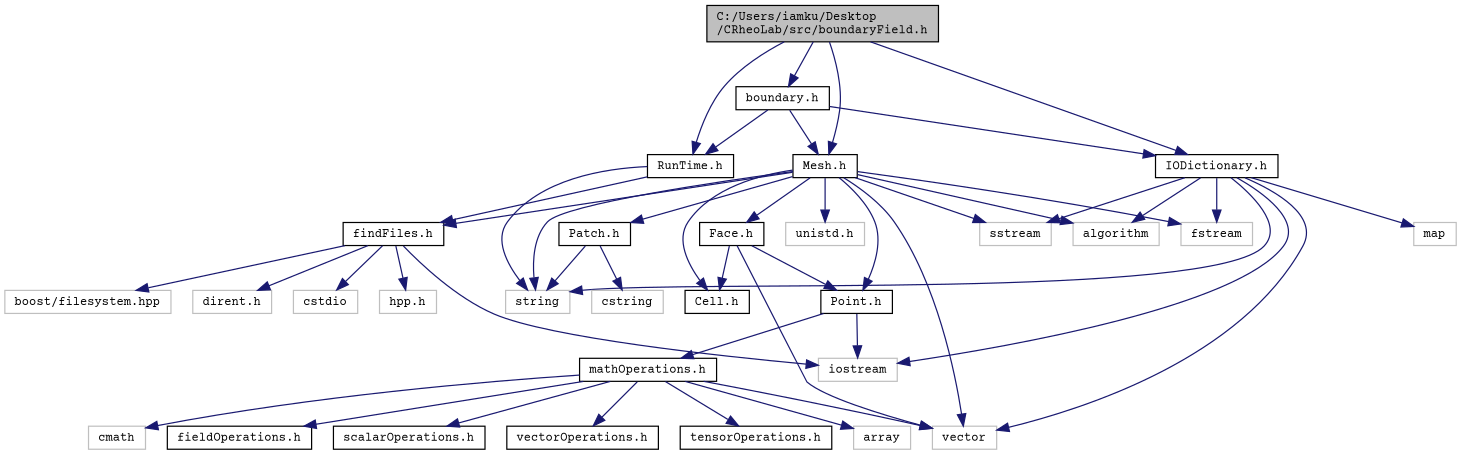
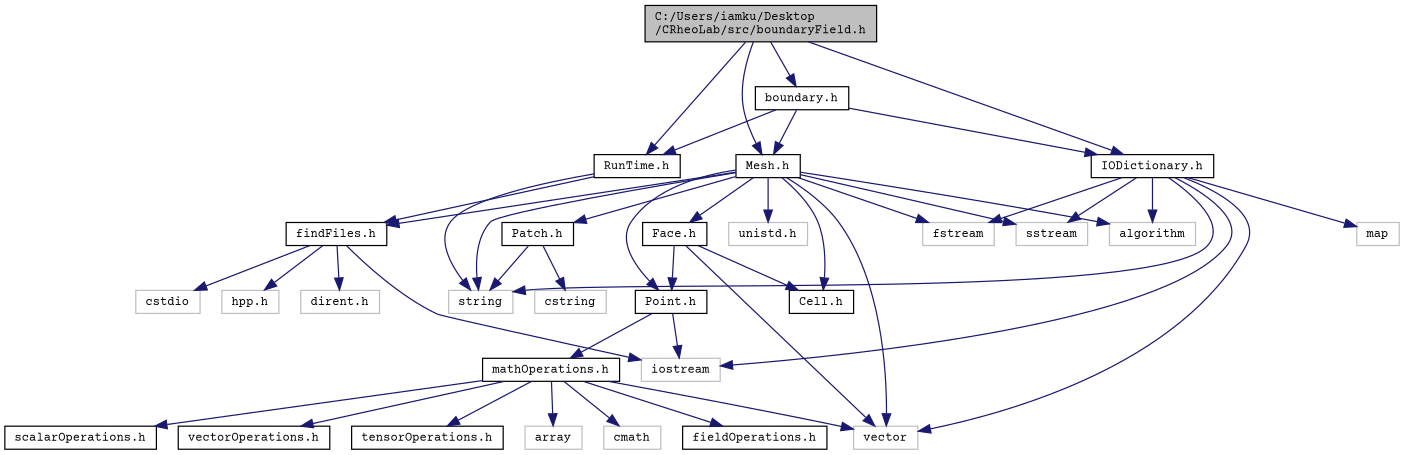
  digraph {
    fontname="Courier Prime"
    node [color=black fillcolor=white fontname="Courier Prime" fontsize=10 shape=record style=filled]
    edge [color=midnightblue fontname="Courier Prime" fontsize=10 labelfontname=Helvetica labelfontsize=10 style=solid]
    n1 [fillcolor=grey75 fontcolor=black height=0.2 label="C:/Users/iamku/Desktop\l/CRheoLab/src/boundaryField.h" width=0.4]
    n2 [height=0.2 label="IODictionary.h" width=0.4]
    n3 [height=0.2 label="Mesh.h" width=0.4]
    n4 [height=0.2 label="RunTime.h" width=0.4]
    n5 [height=0.2 label="boundary.h" width=0.4]
    n6 [color=grey75 height=0.2 label=string width=0.4]
    n7 [color=grey75 height=0.2 label=vector width=0.4]
    n8 [color=grey75 height=0.2 label=map width=0.4]
    n9 [color=grey75 height=0.2 label=fstream width=0.4]
    n10 [color=grey75 height=0.2 label=iostream width=0.4]
    n11 [color=grey75 height=0.2 label=sstream width=0.4]
    n12 [color=grey75 height=0.2 label=algorithm width=0.4]
    n13 [color=grey75 height=0.2 label="unistd.h" width=0.4]
    n14 [height=0.2 label="Point.h" width=0.4]
    n15 [height=0.2 label="Face.h" width=0.4]
    n16 [height=0.2 label="Cell.h" width=0.4]
    n17 [height=0.2 label="Patch.h" width=0.4]
    n18 [height=0.2 label="findFiles.h" width=0.4]
    n19 [height=0.2 label="mathOperations.h" width=0.4]
    n20 [color=grey75 height=0.2 label=cstring width=0.4]
    n21 [color=grey75 height=0.2 label="dirent.h" width=0.4]
    n22 [color=grey75 height=0.2 label=cstdio width=0.4]
    n23 [color=grey75 height=0.2 label="hpp.h" width=0.4]
-   n24 [color=grey75 height=0.2 label="boost/filesystem.hpp" width=0.4]
    n25 [color=grey75 height=0.2 label=array width=0.4]
    n26 [color=grey75 height=0.2 label=cmath width=0.4]
    n27 [height=0.2 label="fieldOperations.h" width=0.4]
    n28 [height=0.2 label="scalarOperations.h" width=0.4]
    n29 [height=0.2 label="vectorOperations.h" width=0.4]
    n30 [height=0.2 label="tensorOperations.h" width=0.4]
    n1 -> n2
    n1 -> n3
    n1 -> n4
    n1 -> n5
    n2 -> n6
    n2 -> n7
    n2 -> n8
    n2 -> n9
    n2 -> n10
    n2 -> n11
    n2 -> n12
    n3 -> n6
    n3 -> n7
    n3 -> n9
    n3 -> n11
    n3 -> n12
    n3 -> n13
    n3 -> n14
    n3 -> n15
    n3 -> n16
    n3 -> n17
    n3 -> n18
    n4 -> n6
    n4 -> n18
    n5 -> n2
    n5 -> n3
    n5 -> n4
    n14 -> n10
    n14 -> n19
    n15 -> n7
    n15 -> n14
    n15 -> n16
    n17 -> n6
    n17 -> n20
    n18 -> n10
    n18 -> n21
    n18 -> n22
    n18 -> n23
-   n18 -> n24
    n19 -> n7
    n19 -> n25
    n19 -> n26
    n19 -> n27
    n19 -> n28
    n19 -> n29
    n19 -> n30
  }
